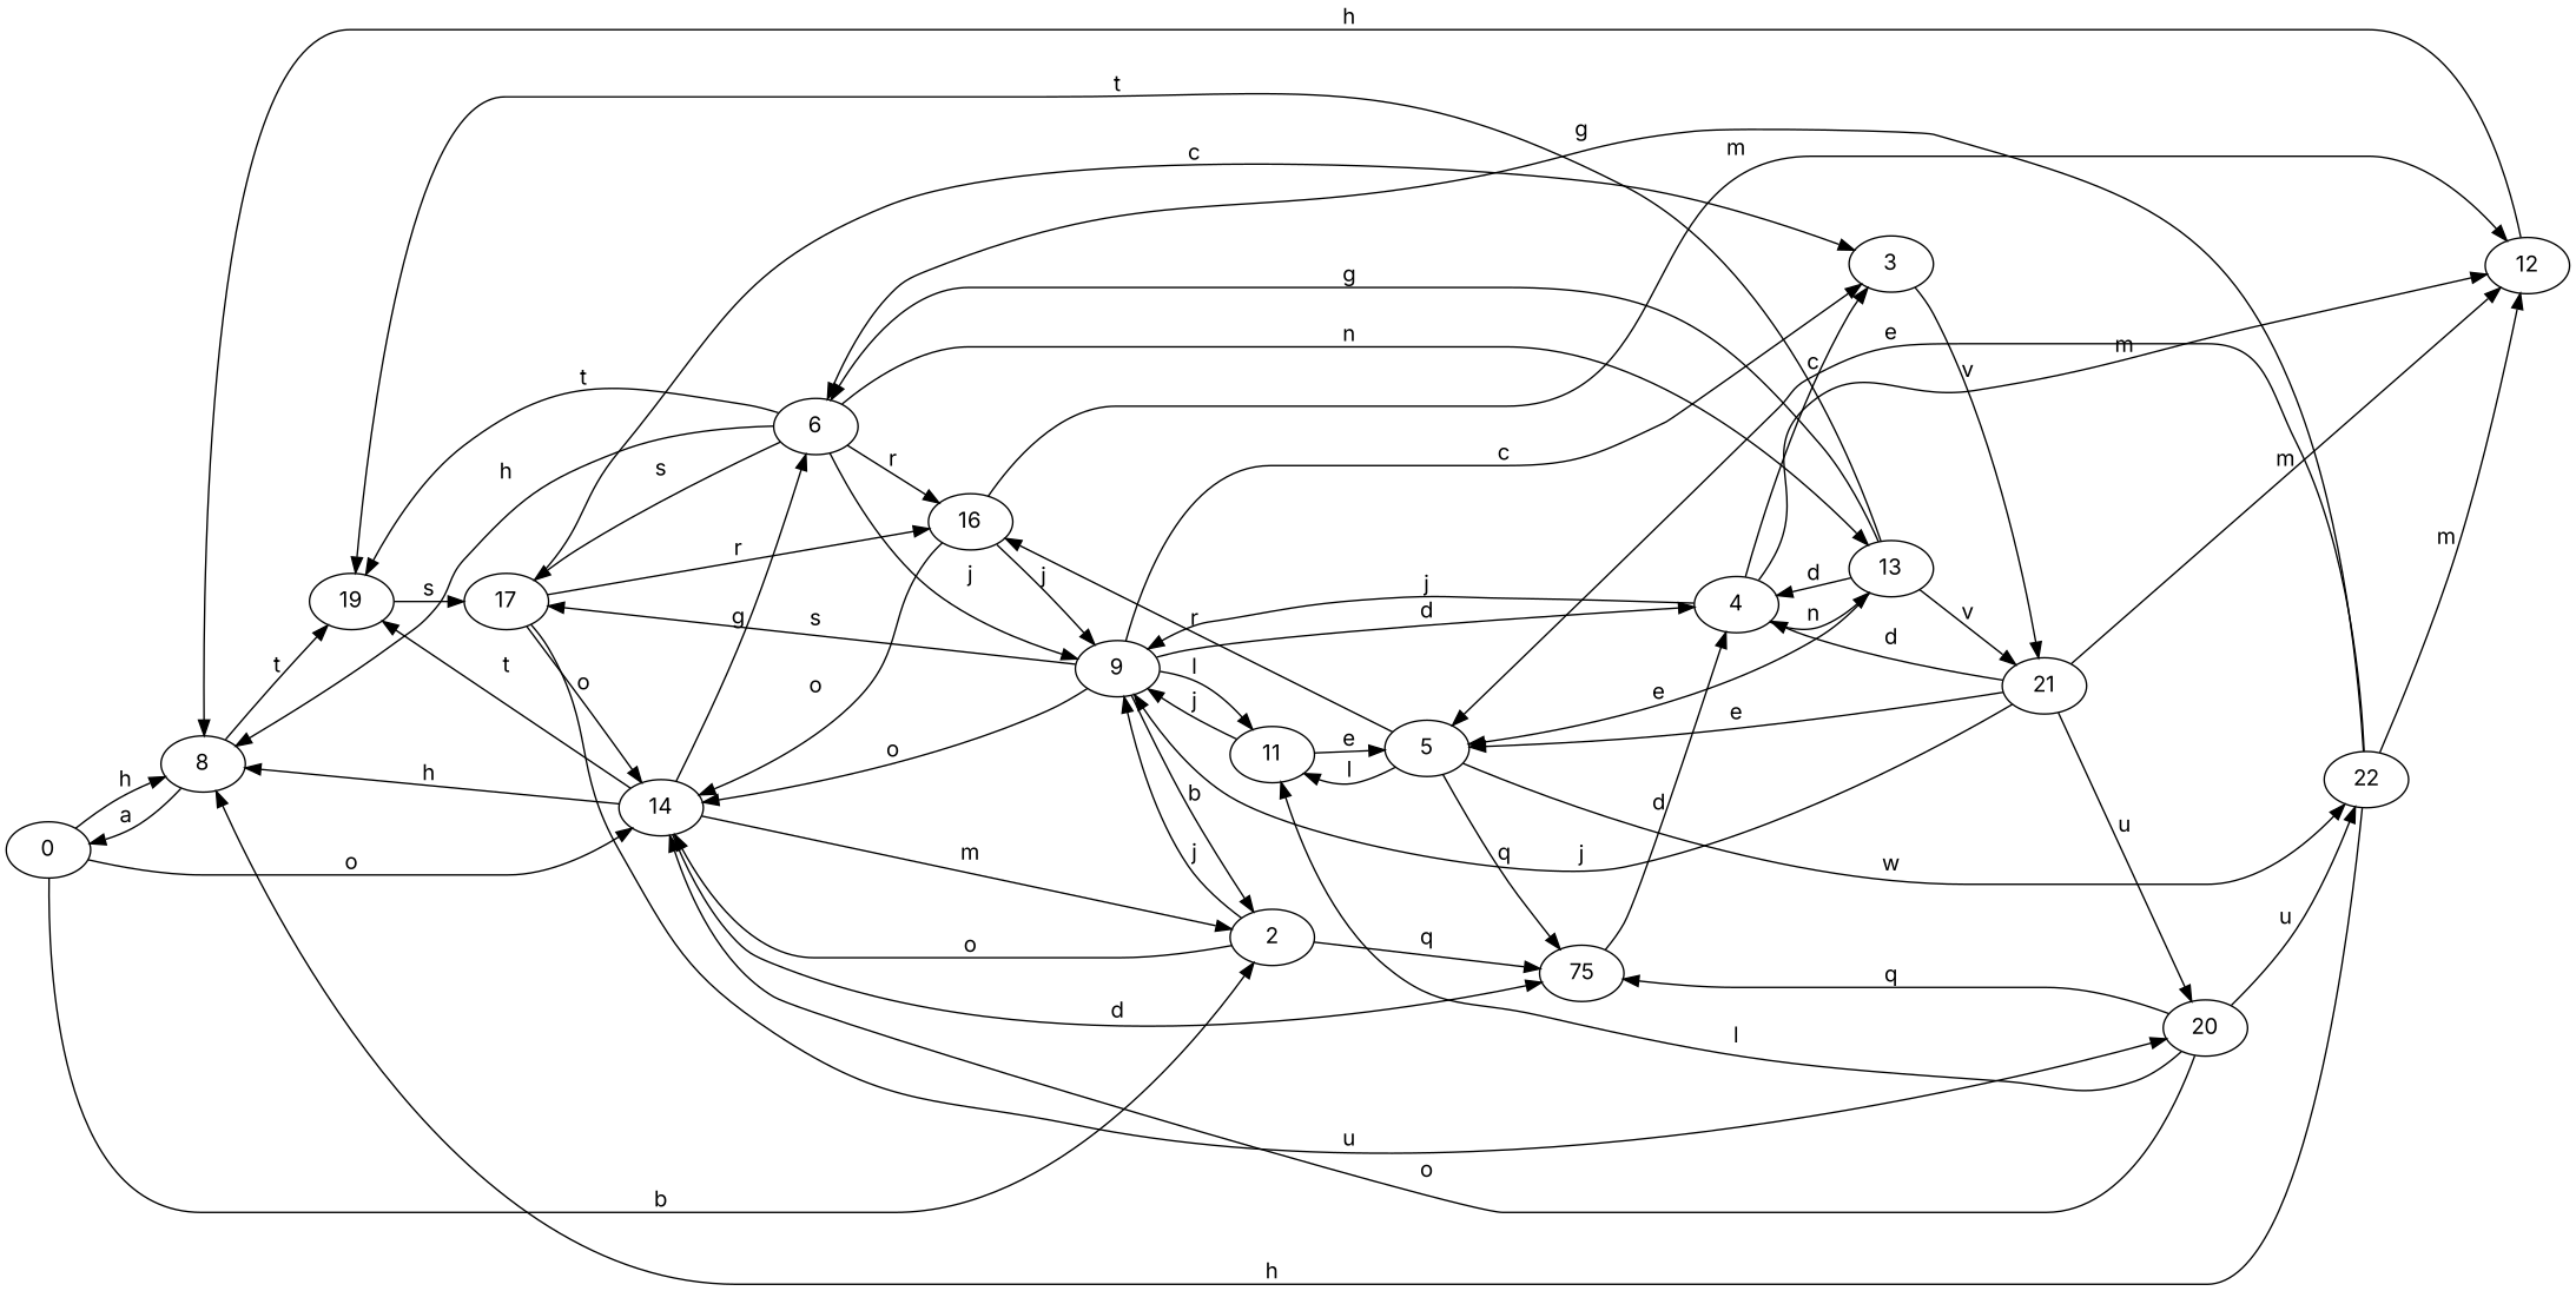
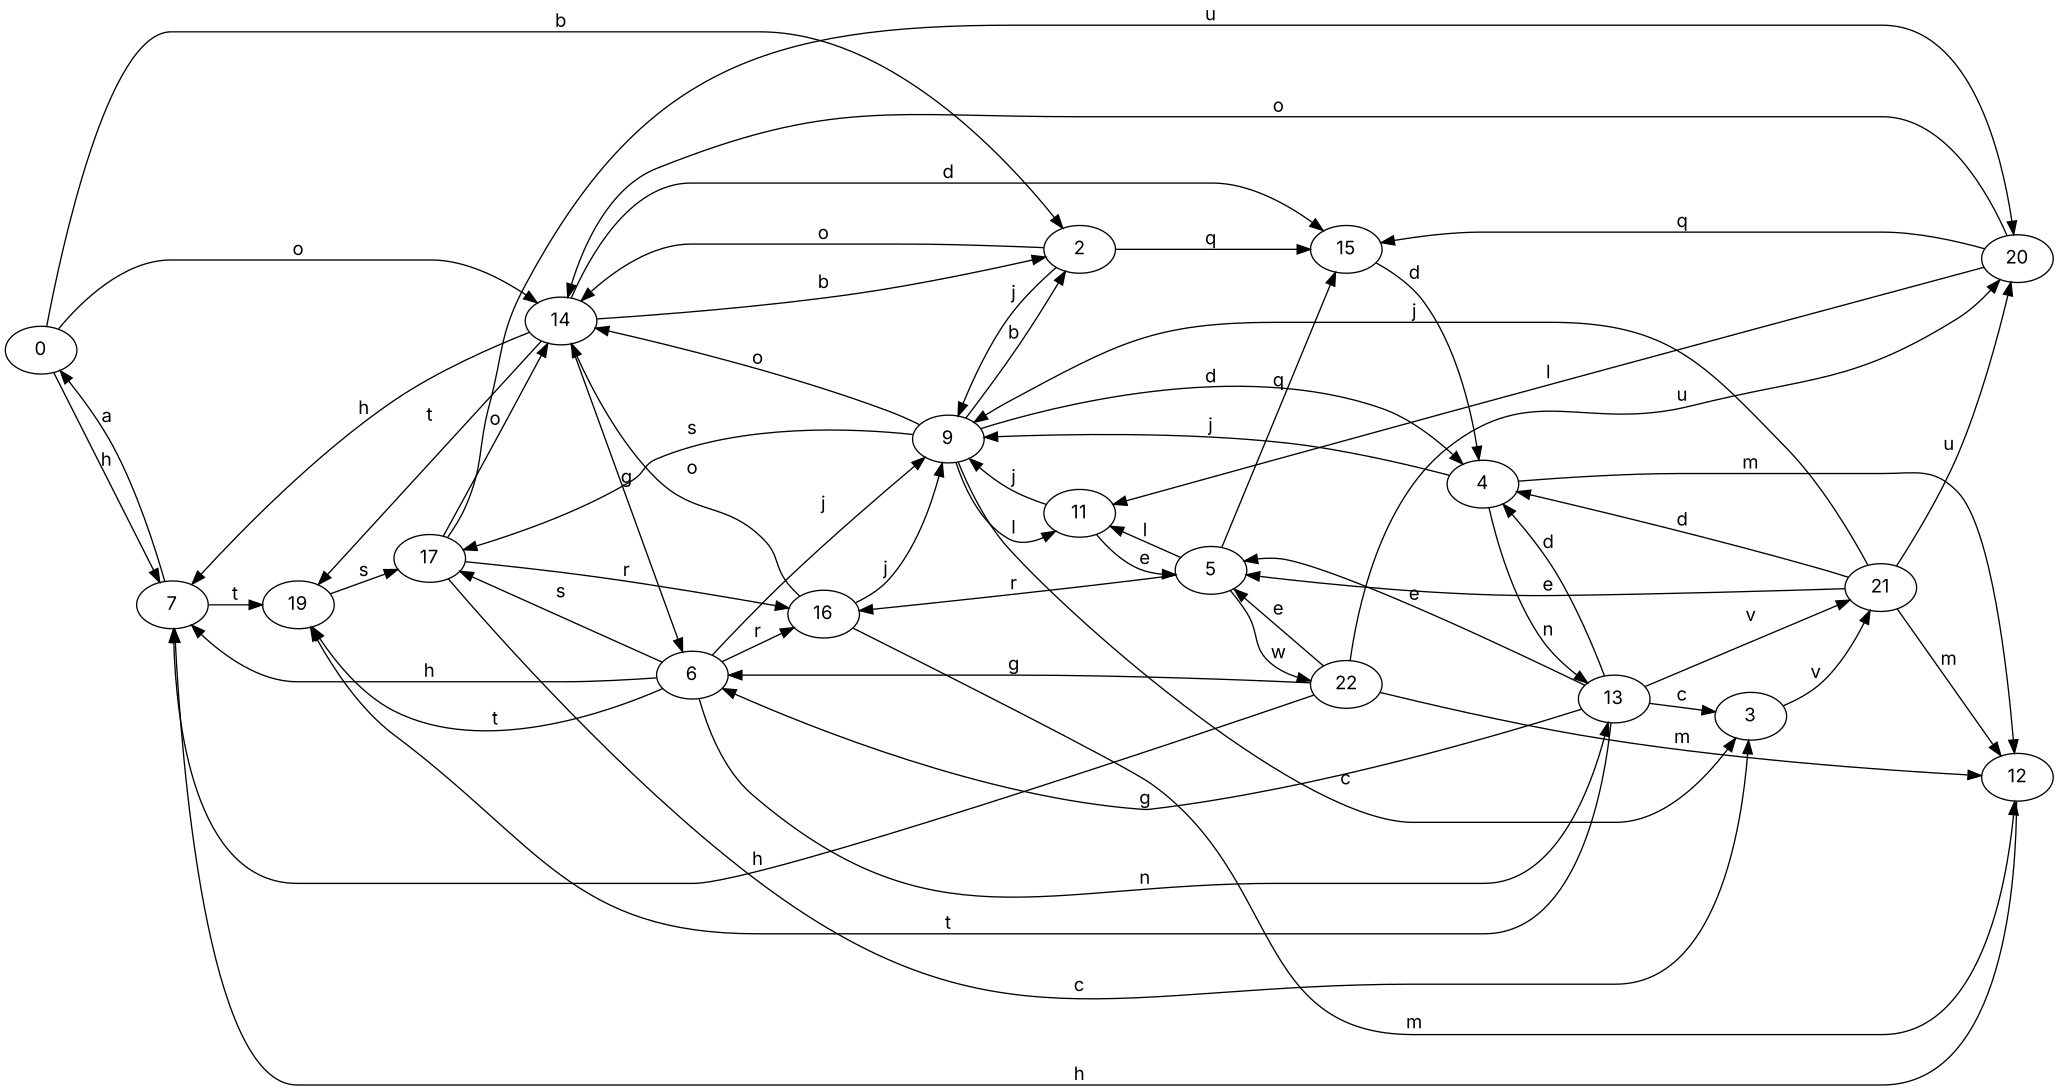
  strict digraph {
    fontname=Inter
    rankdir=LR
    node [fontname=Inter]
    edge [fontname=Inter]
    0
-   7 [label=8]
+   7
    14
    2
    19
-   15 [label=75]
+   15
    6
    9
    3
    4
    11
    17
    21
    12
    5
    20
    22
    13
    16
    0 -> 7 [label=h]
    0 -> 14 [label=o]
    0 -> 2 [label=b]
    7 -> 0 [label=a]
    7 -> 19 [label=t]
    14 -> 7 [label=h]
-   14 -> 2 [label=m]
+   14 -> 2 [label=b]
    14 -> 19 [label=t]
    14 -> 15 [label=d]
    14 -> 6 [label=g]
    2 -> 14 [label=o]
    2 -> 15 [label=q]
    2 -> 9 [label=j]
    19 -> 17 [label=s]
    15 -> 4 [label=d]
    6 -> 7 [label=h]
    6 -> 19 [label=t]
    6 -> 9 [label=j]
    6 -> 17 [label=s]
    6 -> 13 [label=n]
    6 -> 16 [label=r]
    9 -> 14 [label=o]
    9 -> 2 [label=b]
    9 -> 3 [label=c]
    9 -> 4 [label=d]
    9 -> 11 [label=l]
    9 -> 17 [label=s]
    3 -> 21 [label=v]
    4 -> 9 [label=j]
-   4 -> 3 [label=c]
+   13 -> 3 [label=c]
    4 -> 12 [label=m]
    4 -> 13 [label=n]
    11 -> 9 [label=j]
    11 -> 5 [label=e]
    17 -> 14 [label=o]
    17 -> 3 [label=c]
    17 -> 20 [label=u]
    17 -> 16 [label=r]
    21 -> 9 [label=j]
    21 -> 4 [label=d]
    21 -> 12 [label=m]
    21 -> 5 [label=e]
    21 -> 20 [label=u]
    12 -> 7 [label=h]
    5 -> 15 [label=q]
    5 -> 11 [label=l]
    5 -> 22 [label=w]
    5 -> 16 [label=r]
    20 -> 14 [label=o]
    20 -> 15 [label=q]
    20 -> 11 [label=l]
    22 -> 7 [label=h]
    22 -> 6 [label=g]
    22 -> 12 [label=m]
    22 -> 5 [label=e]
-   20 -> 22 [label=u]
+   22 -> 20 [label=u]
    13 -> 19 [label=t]
    13 -> 6 [label=g]
    13 -> 4 [label=d]
    13 -> 21 [label=v]
    13 -> 5 [label=e]
    16 -> 14 [label=o]
    16 -> 9 [label=j]
    16 -> 12 [label=m]
  }
